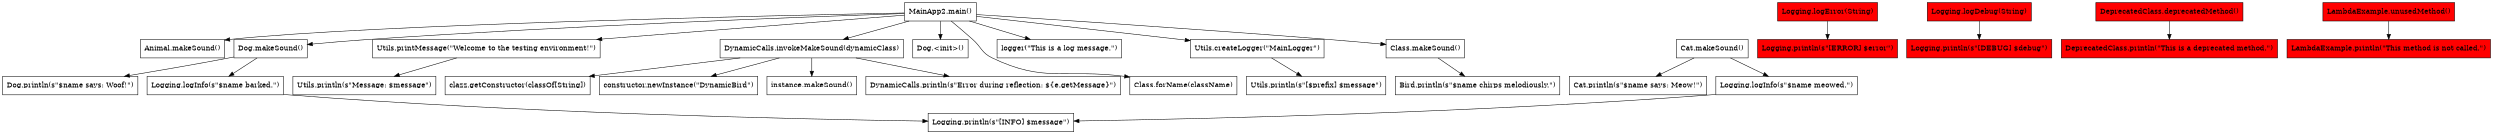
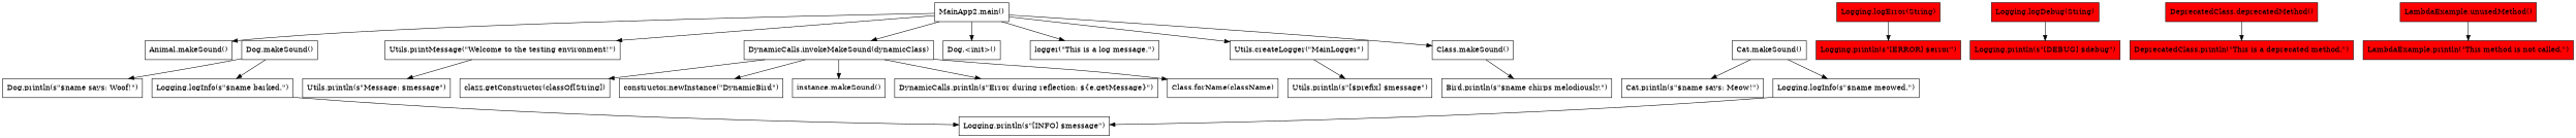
  digraph {
    node [fillcolor=white shape=box style=filled]
    n1 [label="Class.makeSound()"]
    "Bird.println(s\"$name chirps melodiously.\")"
    "Logging.logError(String)" [fillcolor=red]
    "Logging.println(s\"[ERROR] $error\")" [fillcolor=red]
    "MainApp2.main()"
    "Animal.makeSound()"
    "Dog.makeSound()"
    "Utils.printMessage(\"Welcome to the testing environment!\")"
    "DynamicCalls.invokeMakeSound(dynamicClass)"
    "Dog.<init>()"
    "Utils.createLogger(\"MainLogger\")"
    "logger(\"This is a log message.\")"
    "Cat.makeSound()"
    "Cat.println(s\"$name says: Meow!\")"
    "Logging.logInfo(s\"$name meowed.\")"
    "Logging.logInfo(s\"$name barked.\")"
    "Dog.println(s\"$name says: Woof!\")"
    "Utils.println(s\"Message: $message\")"
    "constructor.newInstance(\"DynamicBird\")"
    "instance.makeSound()"
    "Class.forName(className)"
    "DynamicCalls.println(s\"Error during reflection: ${e.getMessage}\")"
    "clazz.getConstructor(classOf[String])"
    "Utils.println(s\"[$prefix] $message\")"
    "Logging.println(s\"[INFO] $message\")"
    "Logging.println(s\"[DEBUG] $debug\")" [fillcolor=red]
    "DeprecatedClass.deprecatedMethod()" [fillcolor=red]
    "DeprecatedClass.println(\"This is a deprecated method.\")" [fillcolor=red]
    "LambdaExample.unusedMethod()" [fillcolor=red]
    "LambdaExample.println(\"This method is not called.\")" [fillcolor=red]
    "Logging.logDebug(String)" [fillcolor=red]
    n1 -> "Bird.println(s\"$name chirps melodiously.\")"
    "Logging.logError(String)" -> "Logging.println(s\"[ERROR] $error\")"
    "MainApp2.main()" -> n1
    "MainApp2.main()" -> "Animal.makeSound()"
-   "MainApp2.main()" -> "Dog.makeSound()"
    "MainApp2.main()" -> "Utils.printMessage(\"Welcome to the testing environment!\")"
    "MainApp2.main()" -> "DynamicCalls.invokeMakeSound(dynamicClass)"
    "MainApp2.main()" -> "Dog.<init>()"
    "MainApp2.main()" -> "Utils.createLogger(\"MainLogger\")"
    "MainApp2.main()" -> "logger(\"This is a log message.\")"
    "Dog.makeSound()" -> "Logging.logInfo(s\"$name barked.\")"
    "Dog.makeSound()" -> "Dog.println(s\"$name says: Woof!\")"
    "Utils.printMessage(\"Welcome to the testing environment!\")" -> "Utils.println(s\"Message: $message\")"
    "DynamicCalls.invokeMakeSound(dynamicClass)" -> "constructor.newInstance(\"DynamicBird\")"
    "DynamicCalls.invokeMakeSound(dynamicClass)" -> "instance.makeSound()"
-   "MainApp2.main()" -> "Class.forName(className)"
+   "DynamicCalls.invokeMakeSound(dynamicClass)" -> "Class.forName(className)"
    "DynamicCalls.invokeMakeSound(dynamicClass)" -> "DynamicCalls.println(s\"Error during reflection: ${e.getMessage}\")"
    "DynamicCalls.invokeMakeSound(dynamicClass)" -> "clazz.getConstructor(classOf[String])"
    "Utils.createLogger(\"MainLogger\")" -> "Utils.println(s\"[$prefix] $message\")"
    "Cat.makeSound()" -> "Cat.println(s\"$name says: Meow!\")"
    "Cat.makeSound()" -> "Logging.logInfo(s\"$name meowed.\")"
    "Logging.logInfo(s\"$name meowed.\")" -> "Logging.println(s\"[INFO] $message\")"
    "Logging.logInfo(s\"$name barked.\")" -> "Logging.println(s\"[INFO] $message\")"
    "DeprecatedClass.deprecatedMethod()" -> "DeprecatedClass.println(\"This is a deprecated method.\")"
    "LambdaExample.unusedMethod()" -> "LambdaExample.println(\"This method is not called.\")"
    "Logging.logDebug(String)" -> "Logging.println(s\"[DEBUG] $debug\")"
  }
